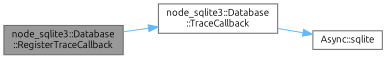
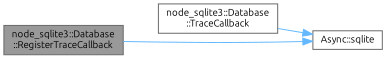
  digraph {
    fontname=Ubuntu
    rankdir=LR
    node [color=grey40 fillcolor=white fontname=Ubuntu fontsize=10 shape=box style=filled]
    edge [color=steelblue1 fontname=Ubuntu fontsize=10 labelfontname=Helvetica labelfontsize=10 style=solid]
    n1 [color=gray40 fillcolor=grey60 fontcolor=black height=0.2 label="node_sqlite3::Database\l::RegisterTraceCallback" width=0.4]
    n2 [height=0.2 label="node_sqlite3::Database\l::TraceCallback" width=0.4]
    n3 [height=0.2 label="Async::sqlite" width=0.4]
-   n1 -> n2
+   n1 -> n3
    n2 -> n3
  }
